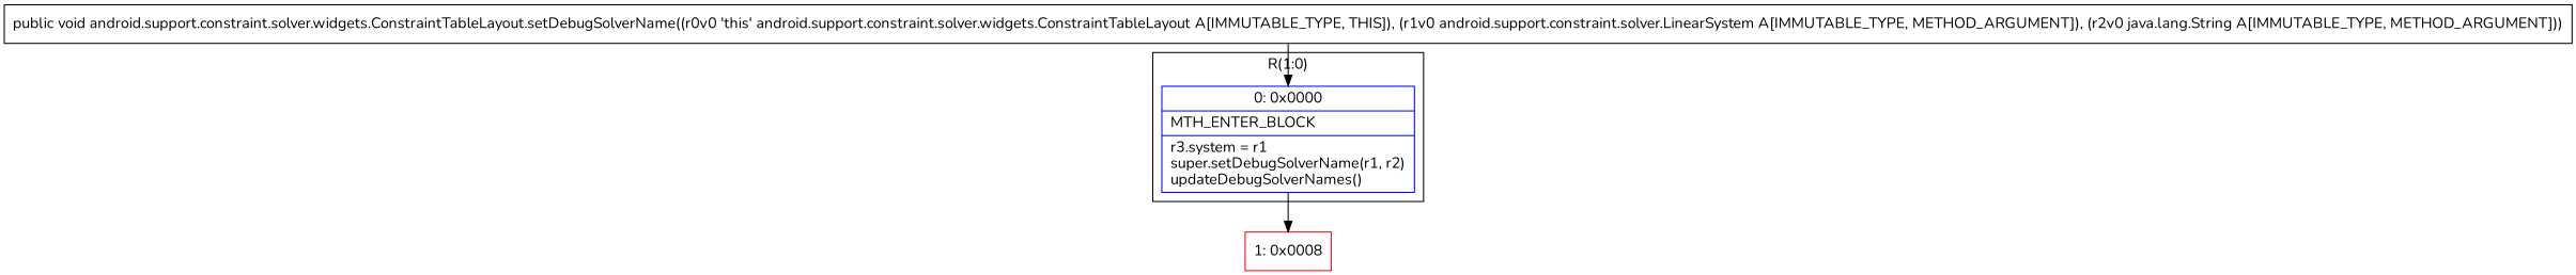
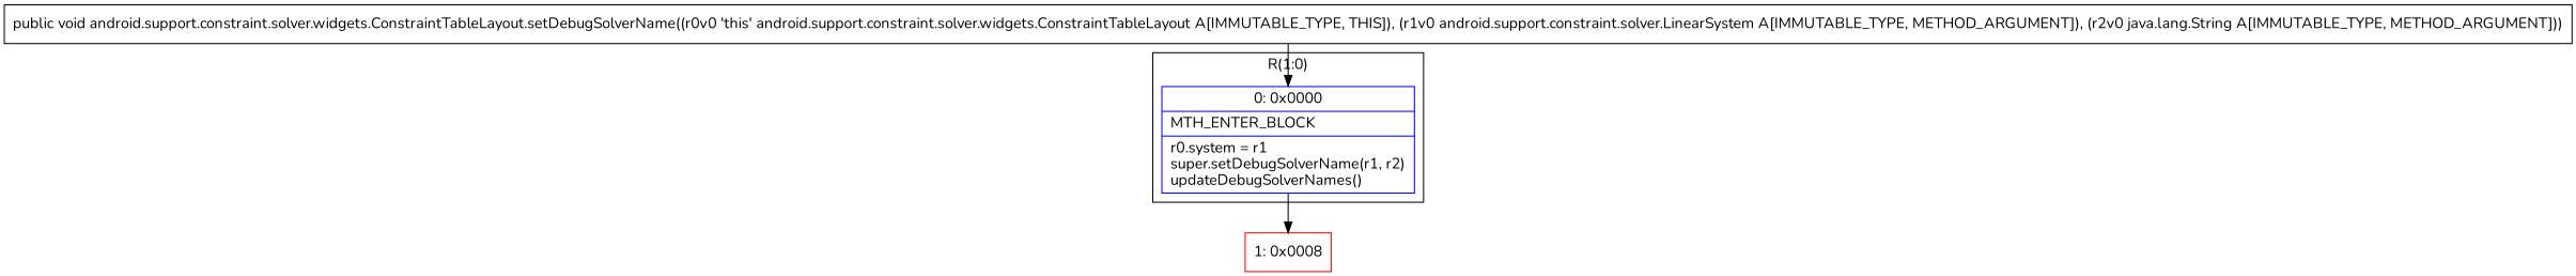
  digraph {
    fontname=Nunito
    node [shape=record fontname=Nunito]
    edge [fontname=Nunito]
-   n1 [color=blue label="{0\:\ 0x0000|MTH_ENTER_BLOCK\l|r3.system = r1\lsuper.setDebugSolverName(r1, r2)\lupdateDebugSolverNames()\l}"]
+   n1 [color=blue label="{0\:\ 0x0000|MTH_ENTER_BLOCK\l|r0.system = r1\lsuper.setDebugSolverName(r1, r2)\lupdateDebugSolverNames()\l}"]
    n2 [color=red label="{1\:\ 0x0008}"]
    n3 [label="{public void android.support.constraint.solver.widgets.ConstraintTableLayout.setDebugSolverName((r0v0 'this' android.support.constraint.solver.widgets.ConstraintTableLayout A[IMMUTABLE_TYPE, THIS]), (r1v0 android.support.constraint.solver.LinearSystem A[IMMUTABLE_TYPE, METHOD_ARGUMENT]), (r2v0 java.lang.String A[IMMUTABLE_TYPE, METHOD_ARGUMENT])) }"]
    subgraph cluster_1 {
      label="R(1:0)"
      n1
    }
    n1 -> n2
    n3 -> n1
  }
